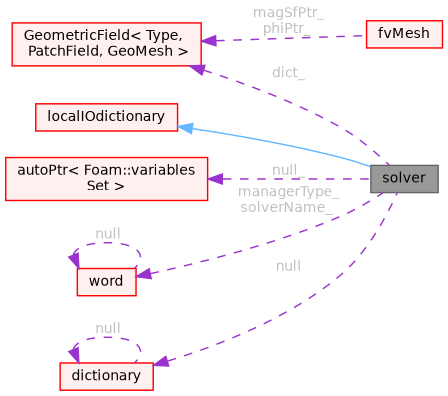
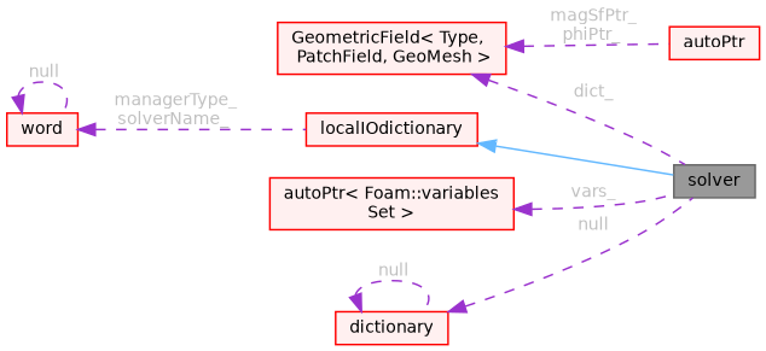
  digraph {
    rankdir=LR
    node [color=red fillcolor="#FFF0F0" fontname=Helvetica fontsize=10 shape=box style=filled]
    edge [color=darkorchid3 dir=back fontname=Helvetica fontsize=10 labelfontname=Helvetica labelfontsize=10 style=dashed fontcolor=grey]
    n1 [color=gray40 fillcolor=grey60 fontcolor=black height=0.2 label=solver width=0.4]
    n2 [height=0.2 label=localIOdictionary width=0.4]
-   n3 [height=0.2 label=fvMesh width=0.4]
+   n3 [height=0.2 label=autoPtr width=0.4]
    n4 [height=0.2 label="GeometricField\< Type,\l PatchField, GeoMesh \>" width=0.4]
    n5 [height=0.2 label=word width=0.4]
    n6 [height=0.2 label=dictionary width=0.4]
    n7 [height=0.2 label="autoPtr\< Foam::variables\lSet \>" width=0.4]
    n2 -> n1 [color=steelblue1 style=solid fontcolor=""]
    n4 -> n1 [label=" dict_"]
    n4 -> n3 [label=" magSfPtr_\nphiPtr_"]
-   n5 -> n1 [label=" managerType_\nsolverName_"]
+   n5 -> n2 [label=" managerType_\nsolverName_"]
    n5 -> n5 [label=" null"]
    n6 -> n1 [label=" null"]
    n6 -> n6 [label=" null"]
-   n7 -> n1 [label=" null_"]
+   n7 -> n1 [label=" vars_"]
  }
